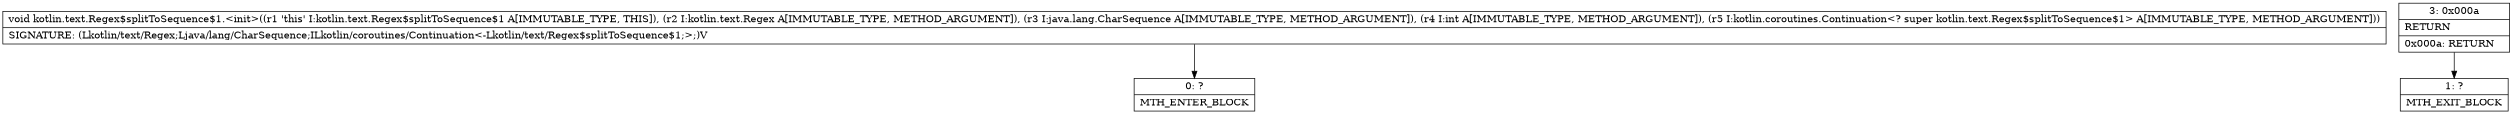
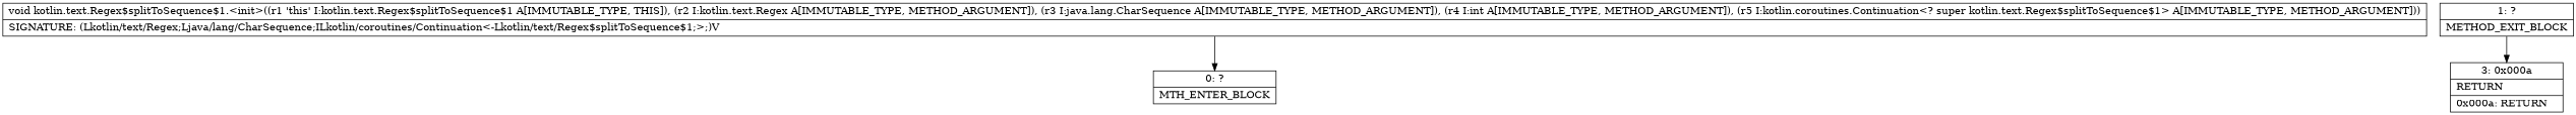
  digraph {
    node [shape=record]
    n1 [label="{0\:\ ?|MTH_ENTER_BLOCK\l}"]
    n2 [label="{3\:\ 0x000a|RETURN\l|0x000a: RETURN   \l}"]
-   n3 [label="{1\:\ ?|MTH_EXIT_BLOCK\l}"]
+   n3 [label="{1\:\ ?|METHOD_EXIT_BLOCK\l}"]
    n4 [label="{void kotlin.text.Regex$splitToSequence$1.\<init\>((r1 'this' I:kotlin.text.Regex$splitToSequence$1 A[IMMUTABLE_TYPE, THIS]), (r2 I:kotlin.text.Regex A[IMMUTABLE_TYPE, METHOD_ARGUMENT]), (r3 I:java.lang.CharSequence A[IMMUTABLE_TYPE, METHOD_ARGUMENT]), (r4 I:int A[IMMUTABLE_TYPE, METHOD_ARGUMENT]), (r5 I:kotlin.coroutines.Continuation\<? super kotlin.text.Regex$splitToSequence$1\> A[IMMUTABLE_TYPE, METHOD_ARGUMENT]))  | SIGNATURE: (Lkotlin\/text\/Regex;Ljava\/lang\/CharSequence;ILkotlin\/coroutines\/Continuation\<\-Lkotlin\/text\/Regex$splitToSequence$1;\>;)V\l}"]
-   n2 -> n3
+   n3 -> n2
    n4 -> n1
  }
